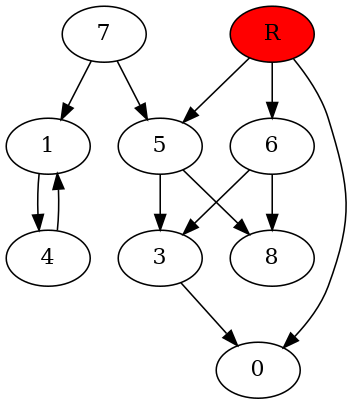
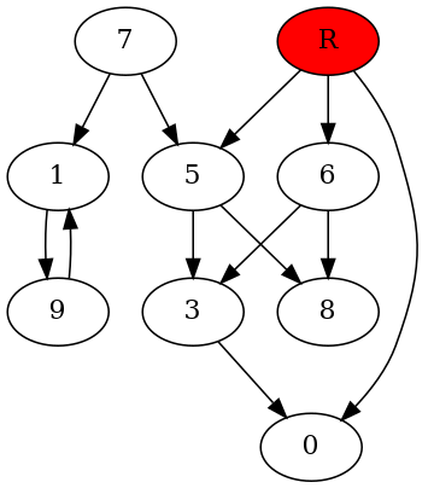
  digraph {
    1
-   4
+   4 [label=9]
    n3 [label=0]
    3
    5
    8
    6
    7
    R [fillcolor="#ff0000" style=filled]
    1 -> 4
    4 -> 1
    3 -> n3
    5 -> 3
    5 -> 8
    6 -> 3
    6 -> 8
    7 -> 1
    7 -> 5
    R -> n3
    R -> 5
    R -> 6
  }
